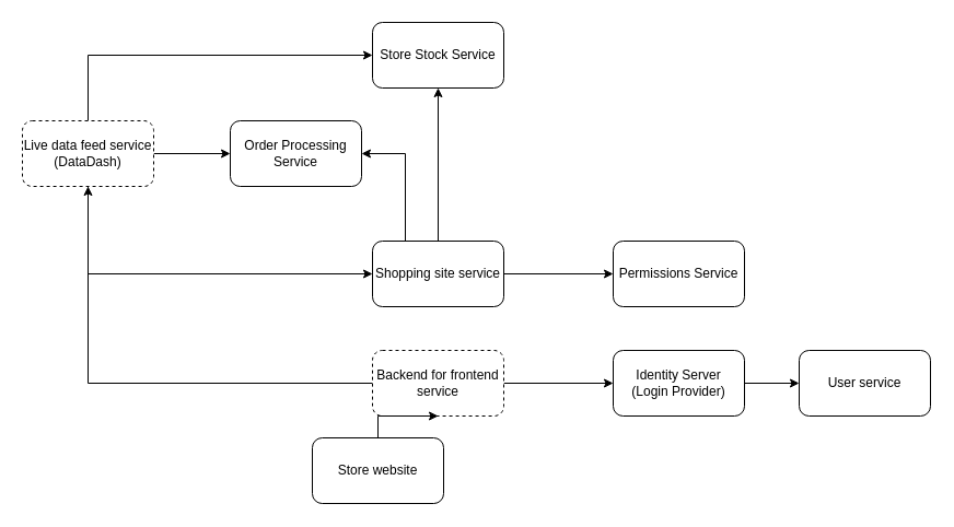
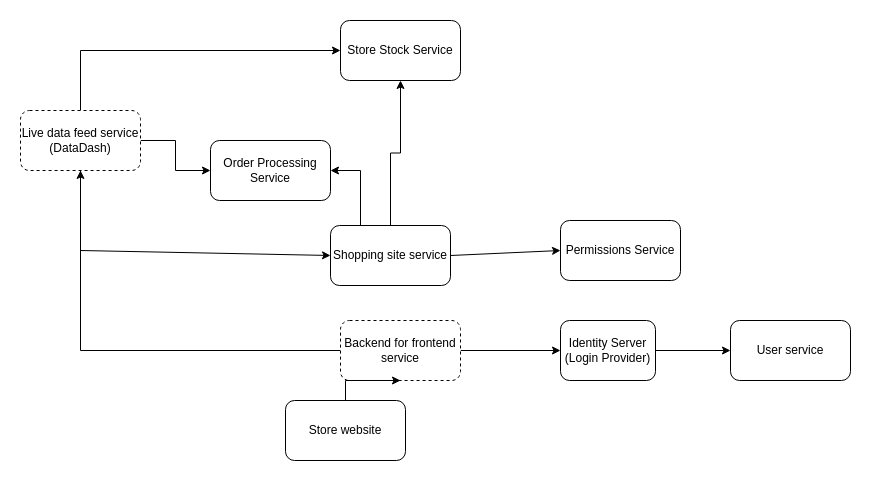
  <mxCell id="0" />
  <mxCell id="1" parent="0" />
  <mxCell id="2" value="" style="edgeStyle=orthogonalEdgeStyle;rounded=0;orthogonalLoop=1;jettySize=auto;html=1;" edge="1" parent="1" source="4" target="5"><mxGeometry relative="1" as="geometry" /></mxCell>
  <mxCell id="3" style="edgeStyle=orthogonalEdgeStyle;rounded=0;orthogonalLoop=1;jettySize=auto;html=1;exitX=0.25;exitY=0;exitDx=0;exitDy=0;entryX=1;entryY=0.5;entryDx=0;entryDy=0;" edge="1" parent="1" source="4" target="19"><mxGeometry relative="1" as="geometry" /></mxCell>
- <mxCell id="4" value="Shopping site service" style="rounded=1;whiteSpace=wrap;html=1;" parent="1" vertex="1"><mxGeometry x="340" y="220" width="120" height="60" as="geometry" /></mxCell>
+ <mxCell id="4" value="Shopping site service" style="rounded=1;whiteSpace=wrap;html=1;" parent="1" vertex="1"><mxGeometry x="330" y="225" width="120" height="60" as="geometry" /></mxCell>
  <mxCell id="5" value="Store Stock Service" style="rounded=1;whiteSpace=wrap;html=1;" parent="1" vertex="1"><mxGeometry x="340" y="20" width="120" height="60" as="geometry" /></mxCell>
  <mxCell id="6" value="User service" style="rounded=1;whiteSpace=wrap;html=1;" parent="1" vertex="1"><mxGeometry x="730" y="320" width="120" height="60" as="geometry" /></mxCell>
  <mxCell id="7" value="Permissions Service" style="rounded=1;whiteSpace=wrap;html=1;" parent="1" vertex="1"><mxGeometry x="560" y="220" width="120" height="60" as="geometry" /></mxCell>
  <mxCell id="8" value="" style="edgeStyle=orthogonalEdgeStyle;rounded=0;orthogonalLoop=1;jettySize=auto;html=1;" parent="1" source="9" target="6" edge="1"><mxGeometry relative="1" as="geometry" /></mxCell>
- <mxCell id="9" value="Identity Server&lt;br&gt;(Login Provider)" style="rounded=1;whiteSpace=wrap;html=1;" parent="1" vertex="1"><mxGeometry x="560" y="320" width="120" height="60" as="geometry" /></mxCell>
+ <mxCell id="9" value="Identity Server&lt;br&gt;(Login Provider)" style="rounded=1;whiteSpace=wrap;html=1;" parent="1" vertex="1"><mxGeometry x="560" y="320" width="95" height="60" as="geometry" /></mxCell>
  <mxCell id="10" style="edgeStyle=orthogonalEdgeStyle;rounded=0;orthogonalLoop=1;jettySize=auto;html=1;exitX=0.5;exitY=0;exitDx=0;exitDy=0;entryX=0;entryY=0.5;entryDx=0;entryDy=0;" edge="1" parent="1" source="12" target="5"><mxGeometry relative="1" as="geometry" /></mxCell>
  <mxCell id="11" style="edgeStyle=orthogonalEdgeStyle;rounded=0;orthogonalLoop=1;jettySize=auto;html=1;exitX=1;exitY=0.5;exitDx=0;exitDy=0;entryX=0;entryY=0.5;entryDx=0;entryDy=0;" edge="1" parent="1" source="12" target="19"><mxGeometry relative="1" as="geometry" /></mxCell>
  <mxCell id="12" value="Live data feed service&lt;br&gt;(DataDash)" style="rounded=1;whiteSpace=wrap;html=1;dashed=1;" parent="1" vertex="1"><mxGeometry x="20" y="110" width="120" height="60" as="geometry" /></mxCell>
  <mxCell id="13" value="" style="endArrow=classic;html=1;rounded=0;exitX=1;exitY=0.5;exitDx=0;exitDy=0;entryX=0;entryY=0.5;entryDx=0;entryDy=0;" parent="1" source="4" target="7" edge="1"><mxGeometry width="50" height="50" relative="1" as="geometry"><mxPoint x="510" y="250" as="sourcePoint" /><mxPoint x="560" y="200" as="targetPoint" /></mxGeometry></mxCell>
  <mxCell id="14" value="" style="edgeStyle=orthogonalEdgeStyle;rounded=0;orthogonalLoop=1;jettySize=auto;html=1;" parent="1" source="16" target="12" edge="1"><mxGeometry relative="1" as="geometry" /></mxCell>
  <mxCell id="15" value="" style="edgeStyle=orthogonalEdgeStyle;rounded=0;orthogonalLoop=1;jettySize=auto;html=1;" parent="1" source="16" target="9" edge="1"><mxGeometry relative="1" as="geometry" /></mxCell>
  <mxCell id="16" value="Backend for frontend service" style="rounded=1;whiteSpace=wrap;html=1;dashed=1;" parent="1" vertex="1"><mxGeometry x="340" y="320" width="120" height="60" as="geometry" /></mxCell>
  <mxCell id="17" value="" style="edgeStyle=orthogonalEdgeStyle;rounded=0;orthogonalLoop=1;jettySize=auto;html=1;" parent="1" source="18" target="16" edge="1"><mxGeometry relative="1" as="geometry" /></mxCell>
  <mxCell id="18" value="Store website" style="rounded=1;whiteSpace=wrap;html=1;" parent="1" vertex="1"><mxGeometry x="285" y="400" width="120" height="60" as="geometry" /></mxCell>
- <mxCell id="19" value="Order Processing Service" style="rounded=1;whiteSpace=wrap;html=1;" parent="1" vertex="1"><mxGeometry x="210" y="110" width="120" height="60" as="geometry" /></mxCell>
+ <mxCell id="19" value="Order Processing Service" style="rounded=1;whiteSpace=wrap;html=1;" parent="1" vertex="1"><mxGeometry x="210" y="140" width="120" height="60" as="geometry" /></mxCell>
  <mxCell id="20" value="" style="endArrow=classic;html=1;rounded=0;entryX=0;entryY=0.5;entryDx=0;entryDy=0;exitX=0.5;exitY=1;exitDx=0;exitDy=0;" parent="1" source="12" target="4" edge="1"><mxGeometry width="50" height="50" relative="1" as="geometry"><mxPoint x="260" y="290" as="sourcePoint" /><mxPoint x="310" y="240" as="targetPoint" /><Array as="points"><mxPoint x="80" y="250" /></Array></mxGeometry></mxCell>
